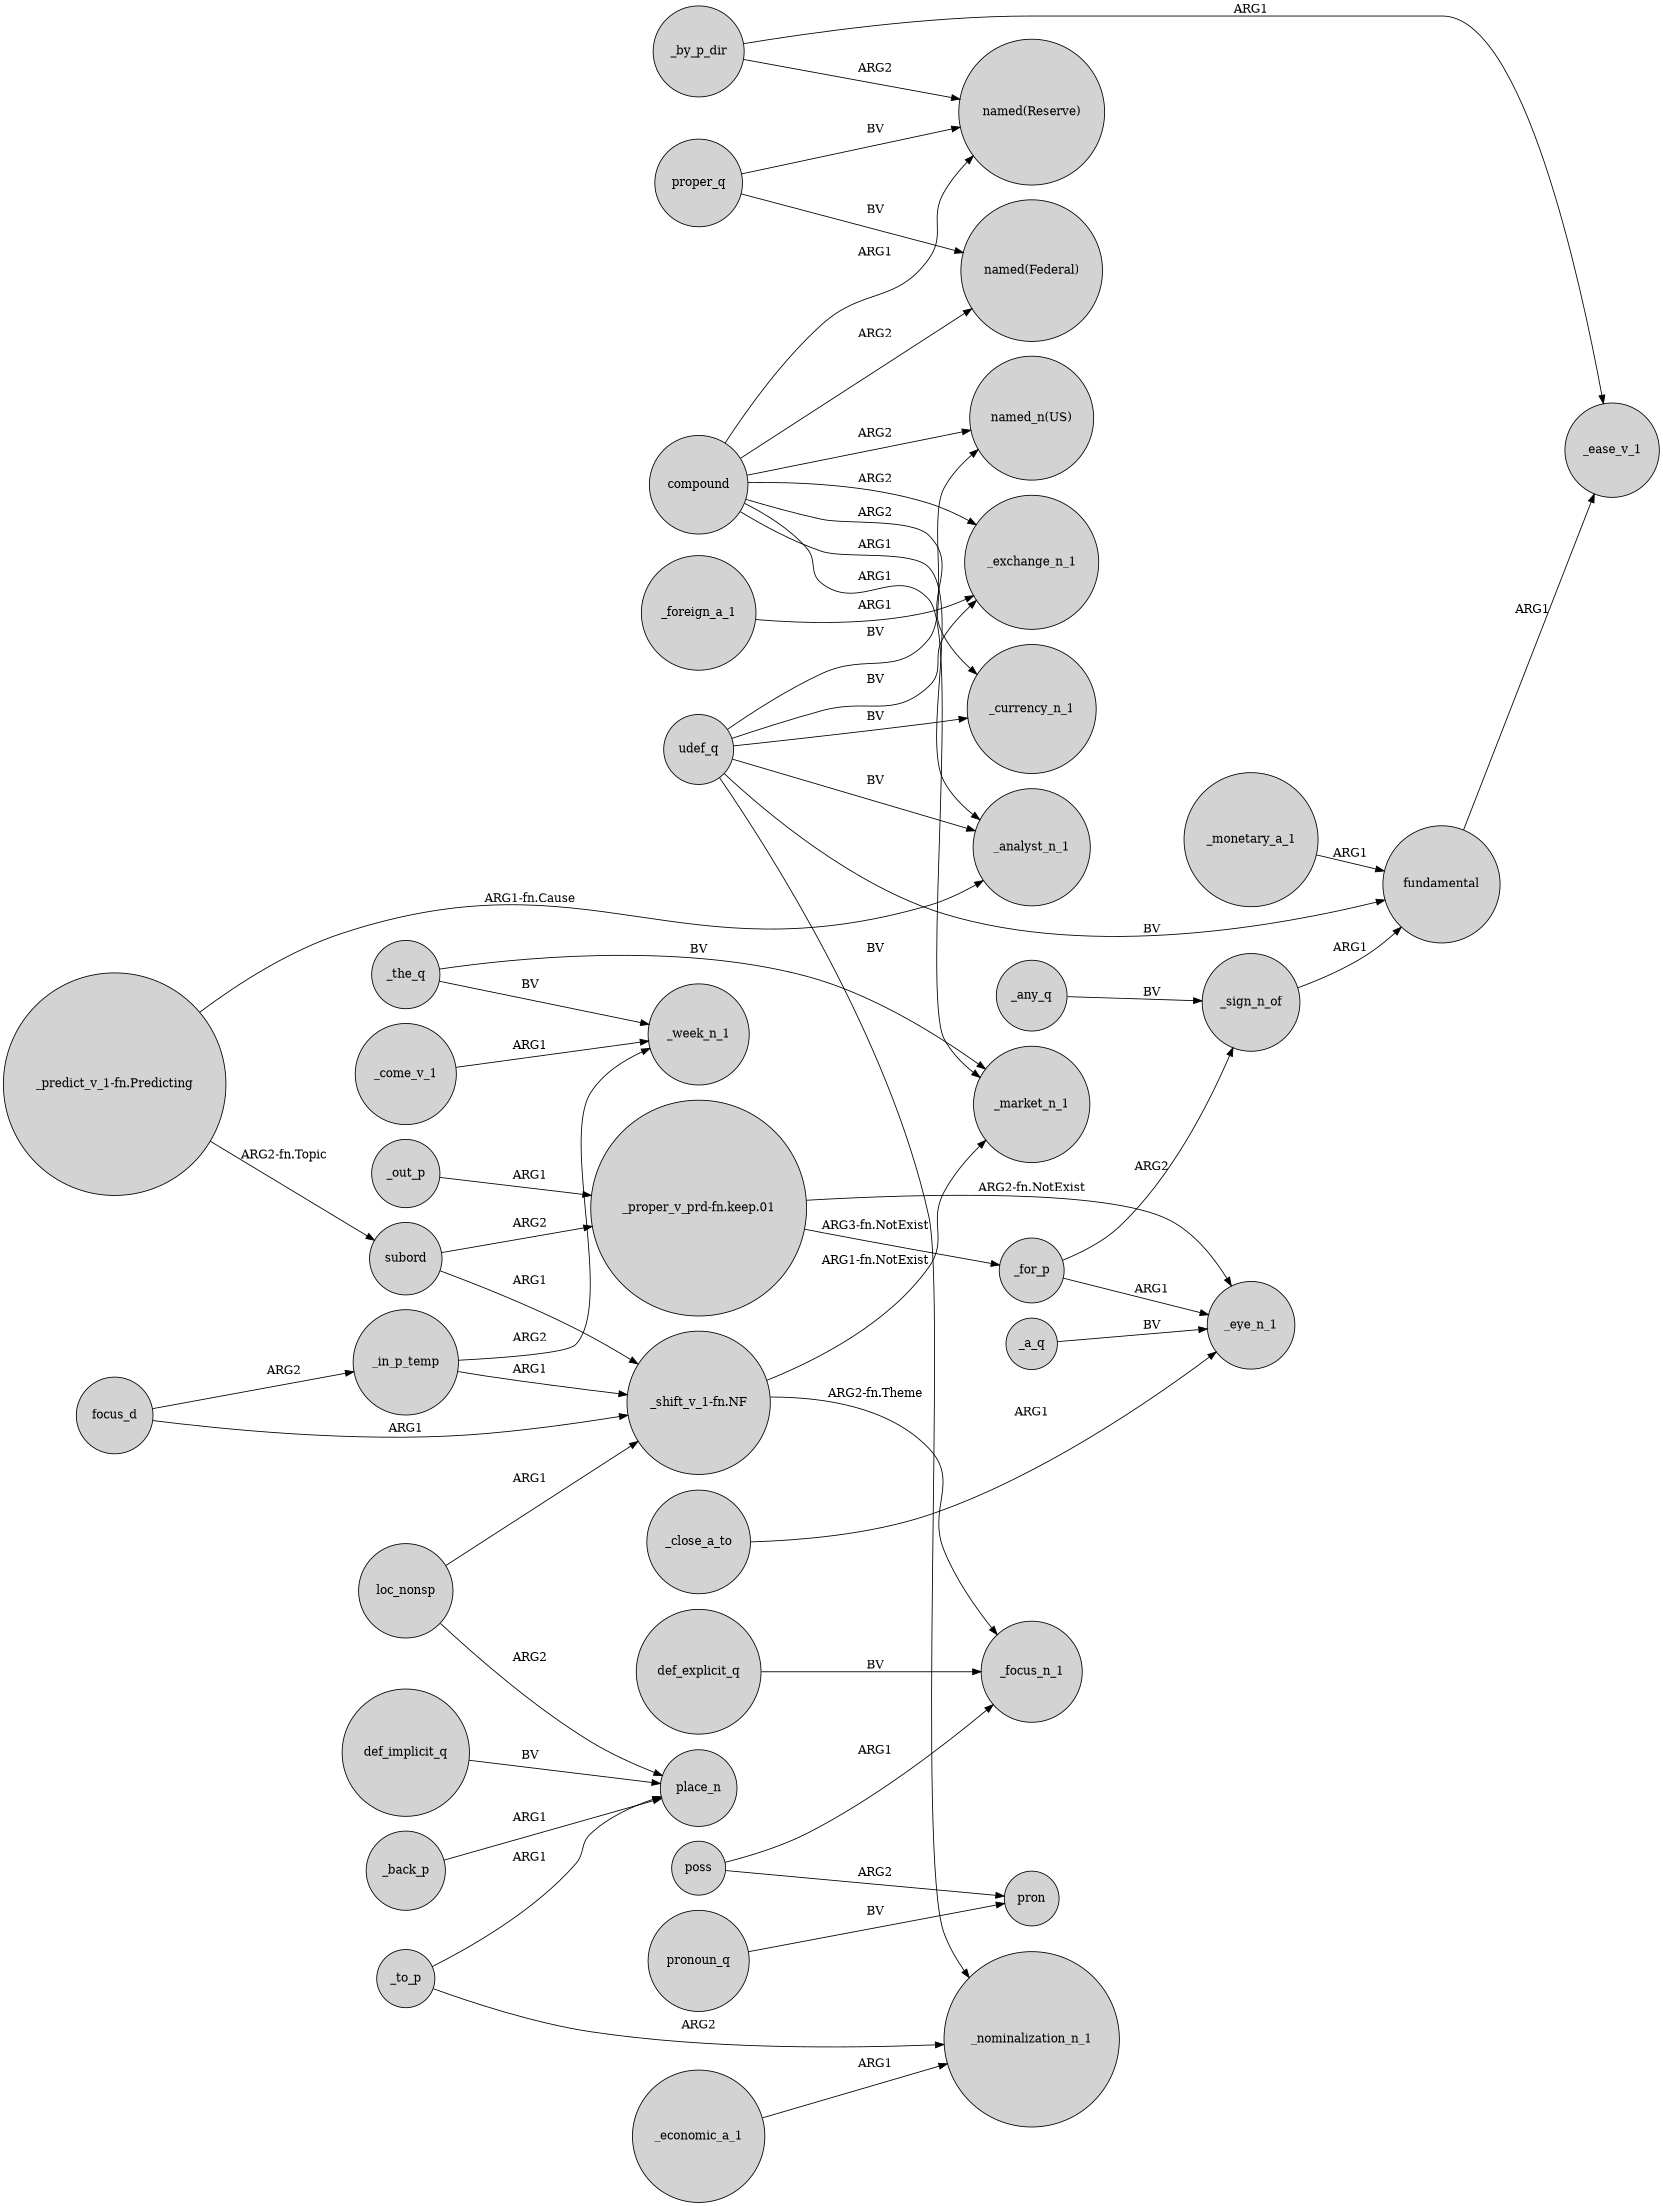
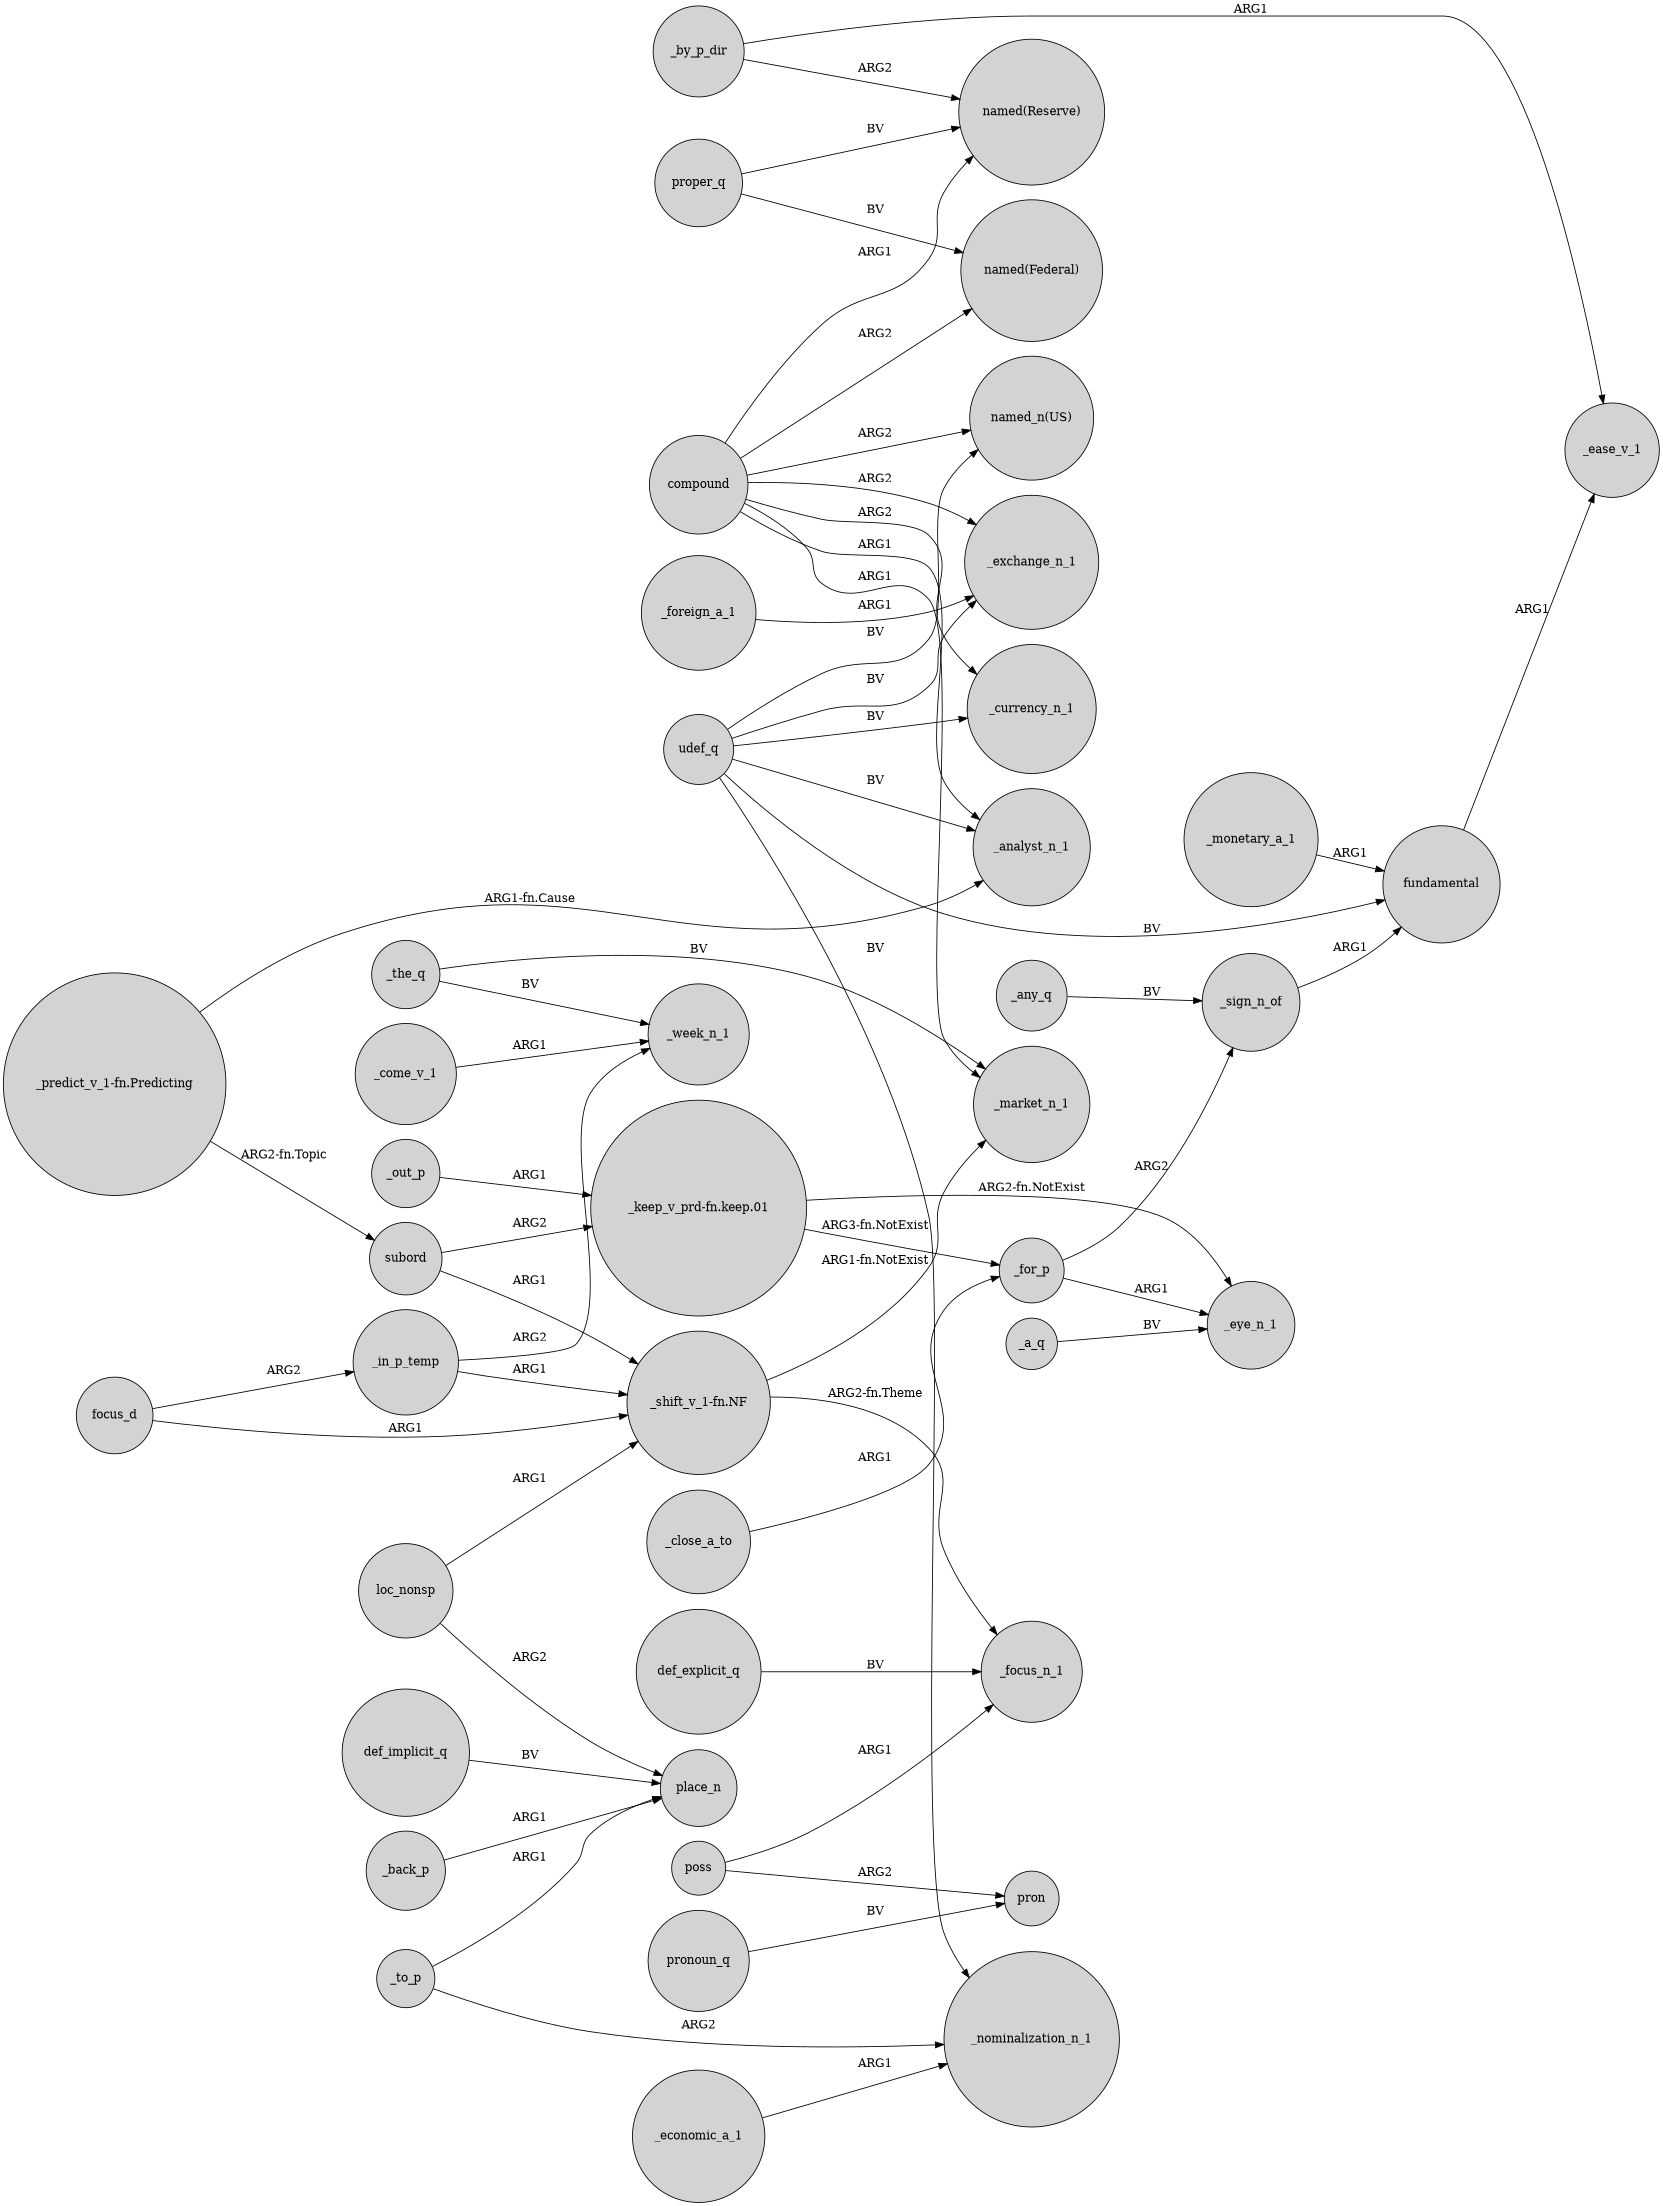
  digraph {
    rankdir=LR
    node [shape=circle style=filled]
    _a_q
    _eye_n_1
    compound
    "named(Reserve)"
    "named_n(US)"
    _exchange_n_1
    _currency_n_1
    _market_n_1
    _analyst_n_1
    "named(Federal)"
    focus_d
    _in_p_temp
    "_shift_v_1-fn.NF"
    _week_n_1
    _focus_n_1
    _come_v_1
    proper_q
    udef_q
    n19 [label=fundamental]
    n20 [label=_nominalization_n_1]
    _ease_v_1
    poss
    pron
    _out_p
-   "_keep_v_prd-fn.keep.01" [label="_proper_v_prd-fn.keep.01"]
+   "_keep_v_prd-fn.keep.01"
    _for_p
    _sign_n_of
    "_predict_v_1-fn.Predicting"
    subord
    _monetary_a_1
    _foreign_a_1
    _economic_a_1
    def_implicit_q
    place_n
    _any_q
    def_explicit_q
    _by_p_dir
    _to_p
    pronoun_q
    _the_q
    loc_nonsp
    _back_p
    _close_a_to
    _a_q -> _eye_n_1 [label=BV]
    compound -> "named(Reserve)" [label=ARG1]
    compound -> "named_n(US)" [label=ARG2]
    compound -> _exchange_n_1 [label=ARG2]
    compound -> _currency_n_1 [label=ARG2]
    compound -> _market_n_1 [label=ARG1]
    compound -> _analyst_n_1 [label=ARG1]
    compound -> "named(Federal)" [label=ARG2]
    focus_d -> _in_p_temp [label=ARG2]
    focus_d -> "_shift_v_1-fn.NF" [label=ARG1]
    _in_p_temp -> "_shift_v_1-fn.NF" [label=ARG1]
    _in_p_temp -> _week_n_1 [label=ARG2]
    "_shift_v_1-fn.NF" -> _market_n_1 [label="ARG1-fn.NotExist"]
    "_shift_v_1-fn.NF" -> _focus_n_1 [label="ARG2-fn.Theme"]
    _come_v_1 -> _week_n_1 [label=ARG1]
    proper_q -> "named(Reserve)" [label=BV]
    proper_q -> "named(Federal)" [label=BV]
    udef_q -> "named_n(US)" [label=BV]
    udef_q -> _exchange_n_1 [label=BV]
    udef_q -> _currency_n_1 [label=BV]
    udef_q -> _analyst_n_1 [label=BV]
    udef_q -> n19 [label=BV]
    udef_q -> n20 [label=BV]
    n19 -> _ease_v_1 [label=ARG1]
    poss -> _focus_n_1 [label=ARG1]
    poss -> pron [label=ARG2]
    _out_p -> "_keep_v_prd-fn.keep.01" [label=ARG1]
    "_keep_v_prd-fn.keep.01" -> _eye_n_1 [label="ARG2-fn.NotExist"]
    "_keep_v_prd-fn.keep.01" -> _for_p [label="ARG3-fn.NotExist"]
    _for_p -> _eye_n_1 [label=ARG1]
    _for_p -> _sign_n_of [label=ARG2]
    _sign_n_of -> n19 [label=ARG1]
    "_predict_v_1-fn.Predicting" -> _analyst_n_1 [label="ARG1-fn.Cause"]
    "_predict_v_1-fn.Predicting" -> subord [label="ARG2-fn.Topic"]
    subord -> "_shift_v_1-fn.NF" [label=ARG1]
    subord -> "_keep_v_prd-fn.keep.01" [label=ARG2]
    _monetary_a_1 -> n19 [label=ARG1]
    _foreign_a_1 -> _exchange_n_1 [label=ARG1]
    _economic_a_1 -> n20 [label=ARG1]
    def_implicit_q -> place_n [label=BV]
    _any_q -> _sign_n_of [label=BV]
    def_explicit_q -> _focus_n_1 [label=BV]
    _by_p_dir -> "named(Reserve)" [label=ARG2]
    _by_p_dir -> _ease_v_1 [label=ARG1]
    _to_p -> n20 [label=ARG2]
    _to_p -> place_n [label=ARG1]
    pronoun_q -> pron [label=BV]
    _the_q -> _market_n_1 [label=BV]
    _the_q -> _week_n_1 [label=BV]
    loc_nonsp -> "_shift_v_1-fn.NF" [label=ARG1]
    loc_nonsp -> place_n [label=ARG2]
    _back_p -> place_n [label=ARG1]
-   _close_a_to -> _eye_n_1 [label=ARG1]
+   _close_a_to -> _for_p [label=ARG1]
  }
